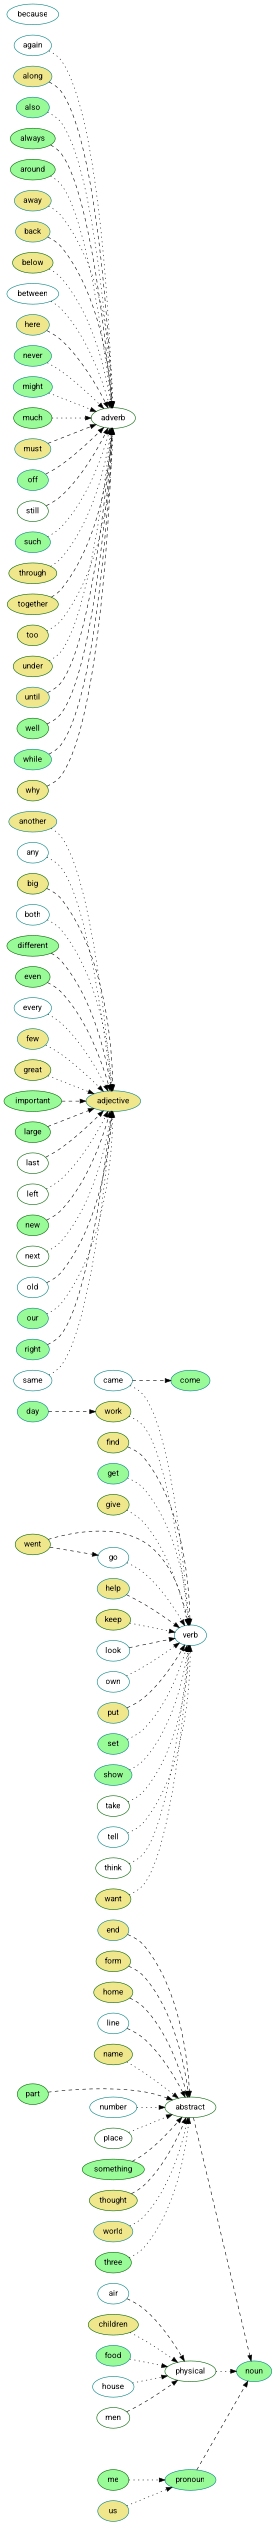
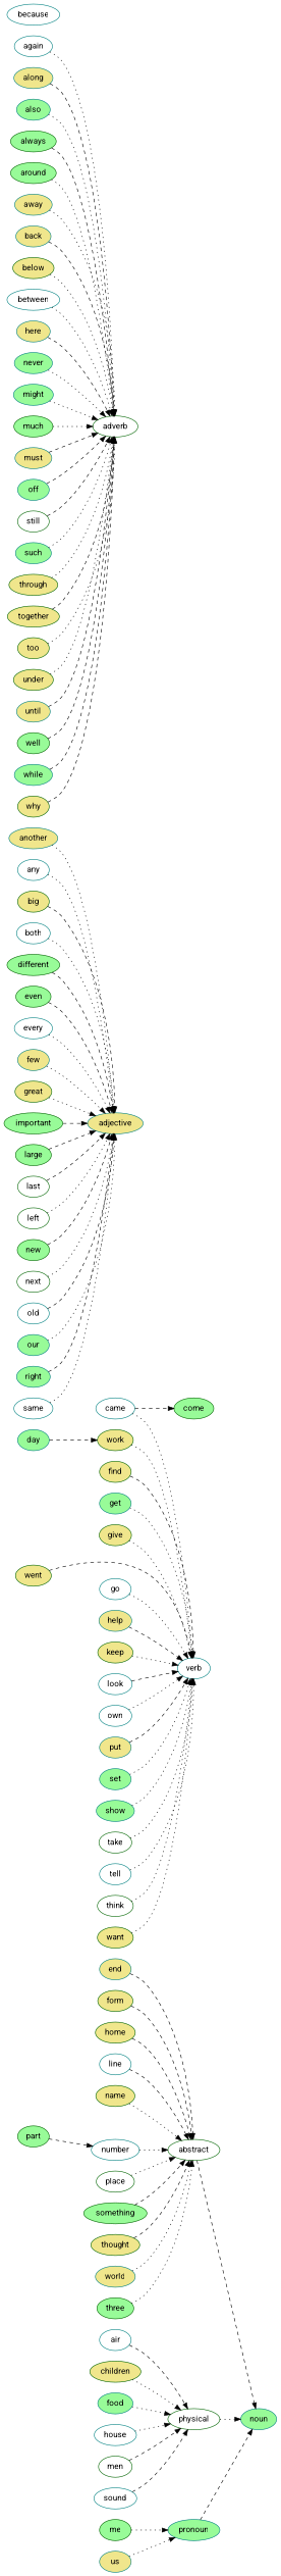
  digraph {
    fontname=Roboto
    rankdir=LR
    node [color=teal fillcolor=khaki fontname=Roboto style=filled]
    edge [fontname=Roboto style=dotted]
    n1 [fillcolor=white label=air]
    physical [color=darkgreen fillcolor=white]
    noun [fillcolor=palegreen]
    n4 [color=darkgreen label=children]
    n5 [fillcolor=palegreen label=food]
    n6 [fillcolor=white label=house]
    n7 [color=darkgreen fillcolor=white label=men]
+   n8 [fillcolor=white label=sound]
    n9 [fillcolor=palegreen label=day]
    n10 [color=darkgreen label=work]
    abstract [color=darkgreen fillcolor=white]
    n12 [label=end]
    n13 [color=darkgreen label=form]
    n14 [color=darkgreen label=home]
    n15 [fillcolor=white label=line]
    n16 [color=darkgreen label=name]
    n17 [fillcolor=white label=number]
    n18 [color=darkgreen fillcolor=palegreen label=part]
    n19 [color=darkgreen fillcolor=white label=place]
    n20 [color=darkgreen fillcolor=palegreen label=something]
    n21 [color=darkgreen label=thought]
    n22 [label=world]
    n23 [color=darkgreen fillcolor=palegreen label=three]
    n24 [color=darkgreen fillcolor=palegreen label=me]
    pronoun [fillcolor=palegreen]
    n26 [label=us]
    n27 [fillcolor=white label=came]
-   n28 [fillcolor=palegreen label=come]
+   n28 [color=darkgreen fillcolor=palegreen label=come]
    verb [fillcolor=white]
    n30 [color=darkgreen label=find]
    n31 [fillcolor=palegreen label=get]
    n32 [color=darkgreen label=give]
    n33 [fillcolor=white label=go]
    n34 [label=help]
    n35 [color=darkgreen label=keep]
    n36 [fillcolor=white label=look]
    n37 [fillcolor=white label=own]
    n38 [label=put]
    n39 [fillcolor=palegreen label=set]
    n40 [fillcolor=palegreen label=show]
    n41 [color=darkgreen fillcolor=white label=take]
    n42 [fillcolor=white label=tell]
    n43 [color=darkgreen fillcolor=white label=think]
    n44 [color=darkgreen label=want]
    n45 [color=darkgreen label=went]
    n46 [label=another]
    adjective
    n48 [fillcolor=white label=any]
    n49 [color=darkgreen label=big]
    n50 [fillcolor=white label=both]
    n51 [color=darkgreen fillcolor=palegreen label=different]
    n52 [color=darkgreen fillcolor=palegreen label=even]
    n53 [fillcolor=white label=every]
    n54 [label=few]
    n55 [color=darkgreen label=great]
    n56 [color=darkgreen fillcolor=palegreen label=important]
    n57 [color=darkgreen fillcolor=palegreen label=large]
    n58 [color=darkgreen fillcolor=white label=last]
    n59 [color=darkgreen fillcolor=white label=left]
    n60 [color=darkgreen fillcolor=palegreen label=new]
    n61 [color=darkgreen fillcolor=white label=next]
    n62 [fillcolor=white label=old]
    n63 [fillcolor=palegreen label=our]
    n64 [fillcolor=palegreen label=right]
    n65 [fillcolor=white label=same]
    n66 [fillcolor=white label=again]
    adverb [color=darkgreen fillcolor=white]
    n68 [label=along]
    n69 [fillcolor=palegreen label=also]
    n70 [color=darkgreen fillcolor=palegreen label=always]
    n71 [color=darkgreen fillcolor=palegreen label=around]
    n72 [label=away]
    n73 [label=back]
    n74 [color=darkgreen label=below]
    n75 [fillcolor=white label=between]
    n76 [label=here]
    n77 [fillcolor=palegreen label=never]
    n78 [fillcolor=palegreen label=might]
    n79 [color=darkgreen fillcolor=palegreen label=much]
    n80 [label=must]
    n81 [fillcolor=palegreen label=off]
    n82 [color=darkgreen fillcolor=white label=still]
    n83 [fillcolor=palegreen label=such]
    n84 [color=darkgreen label=through]
    n85 [color=darkgreen label=together]
    n86 [color=darkgreen label=too]
    n87 [color=darkgreen label=under]
    n88 [label=until]
    n89 [color=darkgreen fillcolor=palegreen label=well]
    n90 [fillcolor=palegreen label=while]
    n91 [color=darkgreen label=why]
    n92 [fillcolor=white label=because]
    n1 -> physical [style=dashed]
    physical -> noun
    n4 -> physical
    n5 -> physical
    n6 -> physical
    n7 -> physical [style=dashed]
+   n8 -> physical [style=dashed]
    n9 -> n10 [style=dashed]
    n10 -> verb
    abstract -> noun [style=dashed]
    n12 -> abstract [style=dashed]
    n13 -> abstract [style=dashed]
    n14 -> abstract [style=dashed]
    n15 -> abstract [style=dashed]
    n16 -> abstract
    n17 -> abstract
-   n18 -> abstract [style=dashed]
+   n18 -> n17 [style=dashed]
    n19 -> abstract
    n20 -> abstract [style=dashed]
    n21 -> abstract [style=dashed]
    n22 -> abstract
    n23 -> abstract
    n24 -> pronoun
    pronoun -> noun [style=dashed]
    n26 -> pronoun
    n27 -> n28 [style=dashed]
    n27 -> verb
    n30 -> verb [style=dashed]
    n31 -> verb
    n32 -> verb
    n33 -> verb
    n34 -> verb [style=dashed]
    n35 -> verb
    n36 -> verb [style=dashed]
    n37 -> verb
    n38 -> verb [style=dashed]
    n39 -> verb
    n40 -> verb
    n41 -> verb
    n42 -> verb
    n43 -> verb
    n44 -> verb
    n45 -> verb [style=dashed]
-   n45 -> n33 [style=dashed]
    n46 -> adjective
    n48 -> adjective
    n49 -> adjective [style=dashed]
    n50 -> adjective
    n51 -> adjective [style=dashed]
    n52 -> adjective [style=dashed]
    n53 -> adjective
    n54 -> adjective
    n55 -> adjective
    n56 -> adjective [style=dashed]
    n57 -> adjective [style=dashed]
    n58 -> adjective [style=dashed]
    n59 -> adjective
    n60 -> adjective [style=dashed]
    n61 -> adjective
    n62 -> adjective [style=dashed]
    n63 -> adjective
    n64 -> adjective [style=dashed]
    n65 -> adjective
    n66 -> adverb
    n68 -> adverb [style=dashed]
    n69 -> adverb
    n70 -> adverb [style=dashed]
    n71 -> adverb
    n72 -> adverb
    n73 -> adverb [style=dashed]
    n74 -> adverb
    n75 -> adverb
    n76 -> adverb [style=dashed]
    n77 -> adverb
    n78 -> adverb
    n79 -> adverb
    n80 -> adverb [style=dashed]
    n81 -> adverb [style=dashed]
    n82 -> adverb [style=dashed]
    n83 -> adverb
    n84 -> adverb
    n85 -> adverb [style=dashed]
    n86 -> adverb
    n87 -> adverb
    n88 -> adverb [style=dashed]
    n89 -> adverb [style=dashed]
    n90 -> adverb [style=dashed]
    n91 -> adverb [style=dashed]
  }
